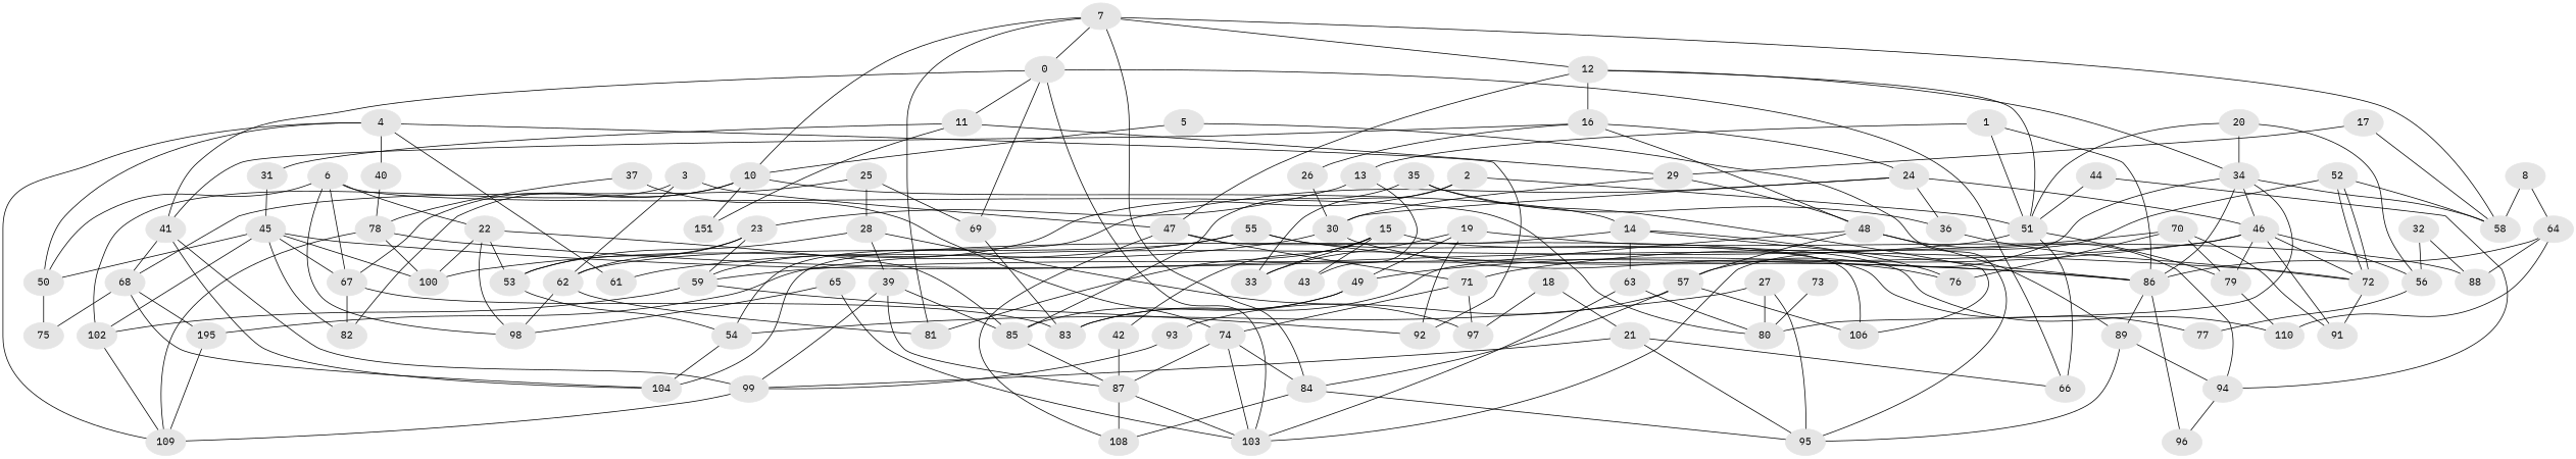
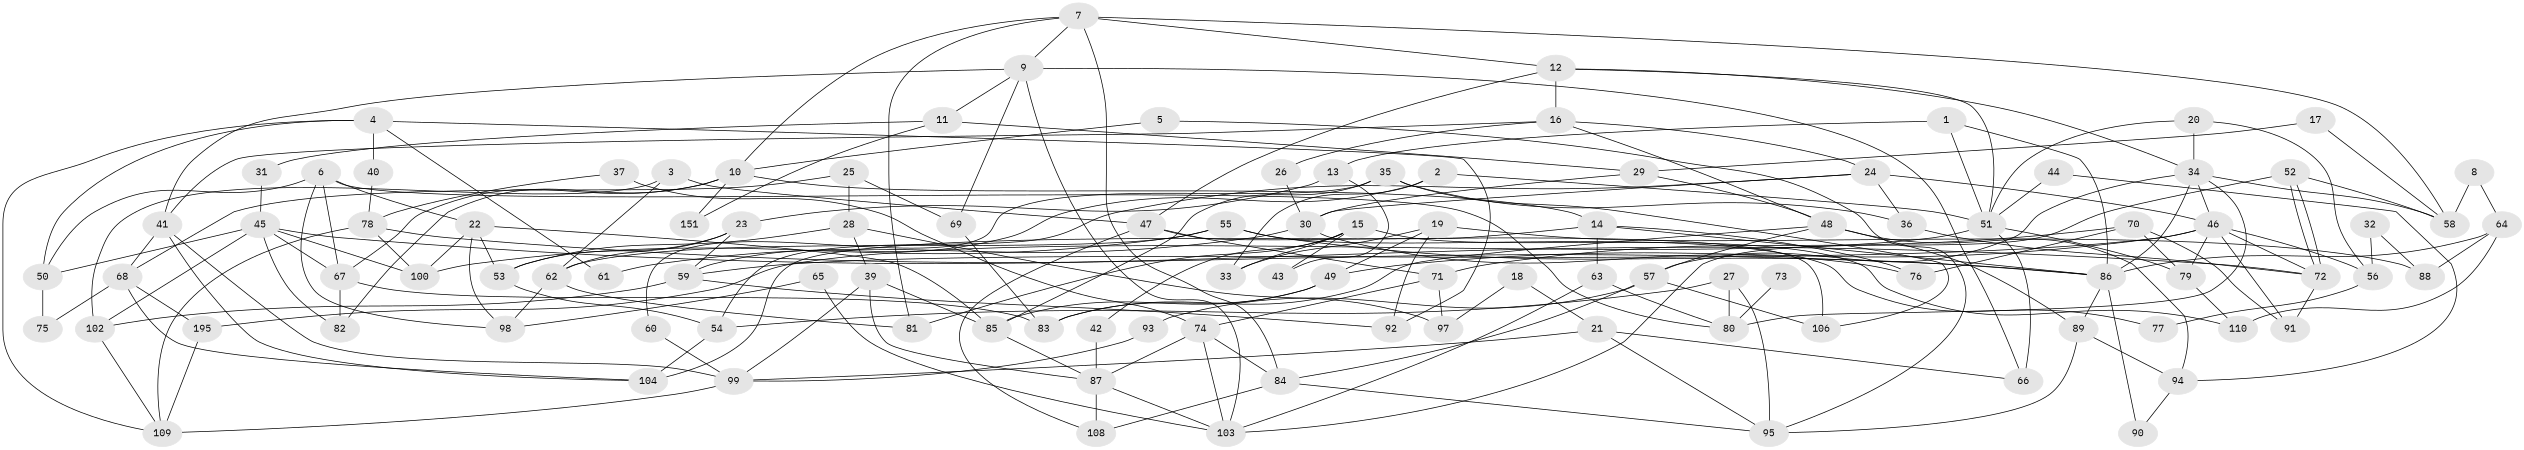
  graph {
    fontname="IBM Plex Mono"
    node [color=gray90 fontname="IBM Plex Mono" style=filled]
    edge [fontname="IBM Plex Mono"]
    1
    13
    51
    86
    23
    43
    66
    79
    n9 [label=195]
    89
-   96
+   96 [label=90]
    2
    33
    59
    102
    92
    3
    47
    62
    106
    71
    108
    98
    81
    109
    4
    40
    50
    61
    78
    75
    5
    10
    95
    67
    14
    82
    n38 [label=151]
    6
    22
    80
    53
    85
    100
    83
    7
-   9 [label=0]
+   9
    12
    58
    84
    11
    41
    69
    103
    16
    34
    8
    64
    110
    88
    29
    31
    104
    99
    68
    63
    76
    48
    30
    45
    24
    26
    46
    57
    15
    42
    87
    36
    54
    94
    17
    18
    21
    97
    19
    49
    20
    56
    77
    72
    91
    25
    28
    39
    27
    32
    93
    35
+   60
    37
    74
    44
    52
    55
    65
    70
    73
    1 -- 13
    1 -- 51
    1 -- 86
    13 -- 23
    13 -- 43
    51 -- 66
    51 -- 79
    51 -- n9
    86 -- 89
    86 -- 96
    23 -- 59
    23 -- 62
    23 -- 53
    79 -- 110
    n9 -- 109
    89 -- 95
    89 -- 94
    2 -- 51
    2 -- 33
    2 -- 59
    59 -- 102
    59 -- 92
    102 -- 109
    3 -- 102
    3 -- 47
    3 -- 62
    47 -- 106
    47 -- 71
    47 -- 108
    62 -- 98
    62 -- 81
    71 -- 97
    71 -- 74
    4 -- 92
    4 -- 109
    4 -- 40
    4 -- 50
    4 -- 61
    40 -- 78
    50 -- 75
    78 -- 86
    78 -- 109
    78 -- 100
    5 -- 10
    5 -- 95
    10 -- 67
    10 -- 14
    10 -- 82
    10 -- n38
    67 -- 82
    67 -- 83
    14 -- 86
    14 -- 104
    14 -- 63
    14 -- 76
    6 -- 98
    6 -- 50
    6 -- 67
    6 -- 22
    6 -- 80
    22 -- 98
    22 -- 53
    22 -- 85
    22 -- 100
    53 -- 54
    85 -- 87
    7 -- 81
    7 -- 10
    7 -- 9
    7 -- 12
    7 -- 58
    7 -- 84
    9 -- 66
    9 -- 11
    9 -- 41
    9 -- 69
    9 -- 103
    12 -- 51
    12 -- 47
    12 -- 16
    12 -- 34
    84 -- 108
    84 -- 95
    11 -- n38
    11 -- 29
    11 -- 31
    41 -- 104
    41 -- 99
    41 -- 68
    69 -- 83
    16 -- 41
    16 -- 48
    16 -- 24
    16 -- 26
    34 -- 86
    34 -- 80
    34 -- 58
    34 -- 46
    34 -- 57
    8 -- 58
    8 -- 64
    64 -- 86
    64 -- 110
    64 -- 88
    29 -- 48
    29 -- 30
    31 -- 45
    99 -- 109
    68 -- n9
    68 -- 75
    68 -- 104
    63 -- 80
    63 -- 103
    48 -- 89
    48 -- 83
    48 -- 57
    48 -- 94
    30 -- 61
    30 -- 76
    45 -- 102
    45 -- 50
    45 -- 67
    45 -- 82
    45 -- 100
    45 -- 72
    24 -- 30
    24 -- 46
    24 -- 36
    24 -- 54
    26 -- 30
    46 -- 79
    46 -- 59
    46 -- 49
    46 -- 56
    46 -- 72
    46 -- 91
    57 -- 106
    57 -- 84
    57 -- 93
    15 -- 43
    15 -- 33
    15 -- 81
    15 -- 110
    15 -- 42
    42 -- 87
    87 -- 108
    87 -- 103
    36 -- 72
    54 -- 104
    94 -- 96
    17 -- 58
    17 -- 29
    18 -- 21
    18 -- 97
    21 -- 66
    21 -- 95
    21 -- 99
    19 -- 33
    19 -- 92
    19 -- 88
    19 -- 49
    49 -- 85
    49 -- 83
    20 -- 51
    20 -- 34
    20 -- 56
    56 -- 77
    72 -- 91
    25 -- 69
    25 -- 68
    25 -- 28
    28 -- 53
    28 -- 97
    28 -- 39
    39 -- 85
    39 -- 99
    39 -- 87
    27 -- 95
    27 -- 80
    27 -- 54
    32 -- 88
    32 -- 56
    93 -- 99
    35 -- 106
    35 -- 85
    35 -- 36
+   35 -- 60
+   60 -- 99
    37 -- 78
    37 -- 74
    74 -- 84
    74 -- 103
    74 -- 87
    44 -- 51
    44 -- 94
    52 -- 58
    52 -- 103
    52 -- 72
    52 -- 72
    55 -- 86
    55 -- 62
    55 -- 100
    55 -- 77
    65 -- 98
    65 -- 103
    70 -- 79
    70 -- 71
    70 -- 76
    70 -- 91
    73 -- 80
  }
